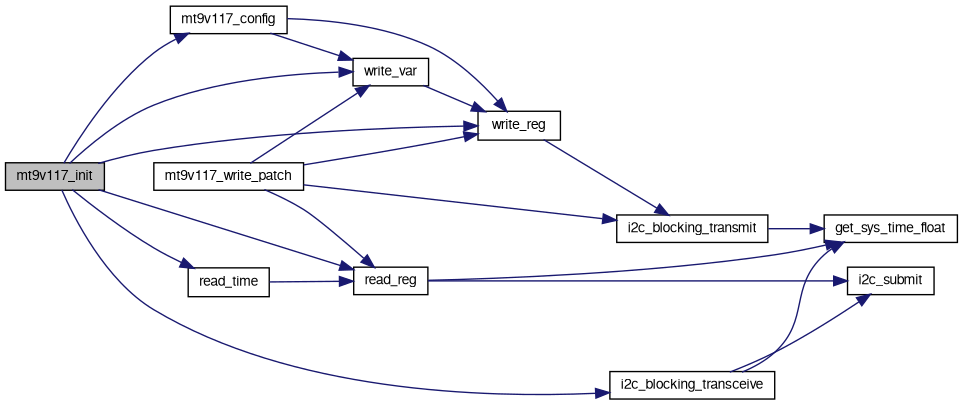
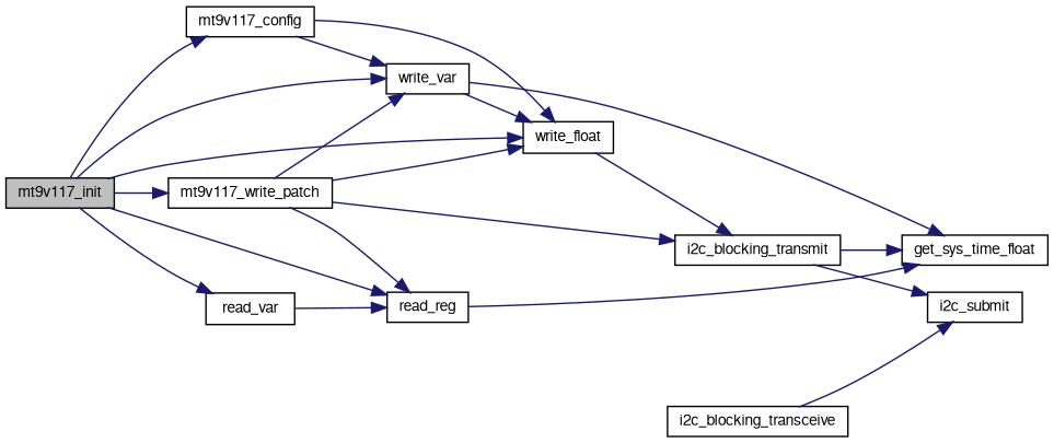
  digraph {
    rankdir=LR
    node [color=black fillcolor=white fontname=FreeSans fontsize=10 shape=record style=filled]
    edge [color=midnightblue fontname=FreeSans fontsize=10 labelfontname=FreeSans labelfontsize=10 style=solid]
    n1 [fillcolor=grey75 fontcolor=black height=0.2 label=mt9v117_init width=0.4]
    n2 [height=0.2 label=mt9v117_config width=0.4]
-   n3 [height=0.2 label=write_reg width=0.4]
+   n3 [height=0.2 label=write_float width=0.4]
    n4 [height=0.2 label=write_var width=0.4]
    n5 [height=0.2 label=mt9v117_write_patch width=0.4]
    n6 [height=0.2 label=read_reg width=0.4]
-   n7 [height=0.2 label=read_time width=0.4]
+   n7 [height=0.2 label=read_var width=0.4]
    n8 [height=0.2 label=i2c_blocking_transmit width=0.4]
    n9 [height=0.2 label=get_sys_time_float width=0.4]
    n10 [height=0.2 label=i2c_submit width=0.4]
    n11 [height=0.2 label=i2c_blocking_transceive width=0.4]
    n1 -> n2
    n1 -> n3
    n1 -> n4
-   n1 -> n11
+   n1 -> n5
    n1 -> n6
    n1 -> n7
    n2 -> n3
    n2 -> n4
    n3 -> n8
    n4 -> n3
    n5 -> n3
    n5 -> n4
    n5 -> n6
    n5 -> n8
    n6 -> n9
    n7 -> n6
    n8 -> n9
-   n6 -> n10
-   n11 -> n9
+   n8 -> n10
+   n4 -> n9
    n11 -> n10
  }
